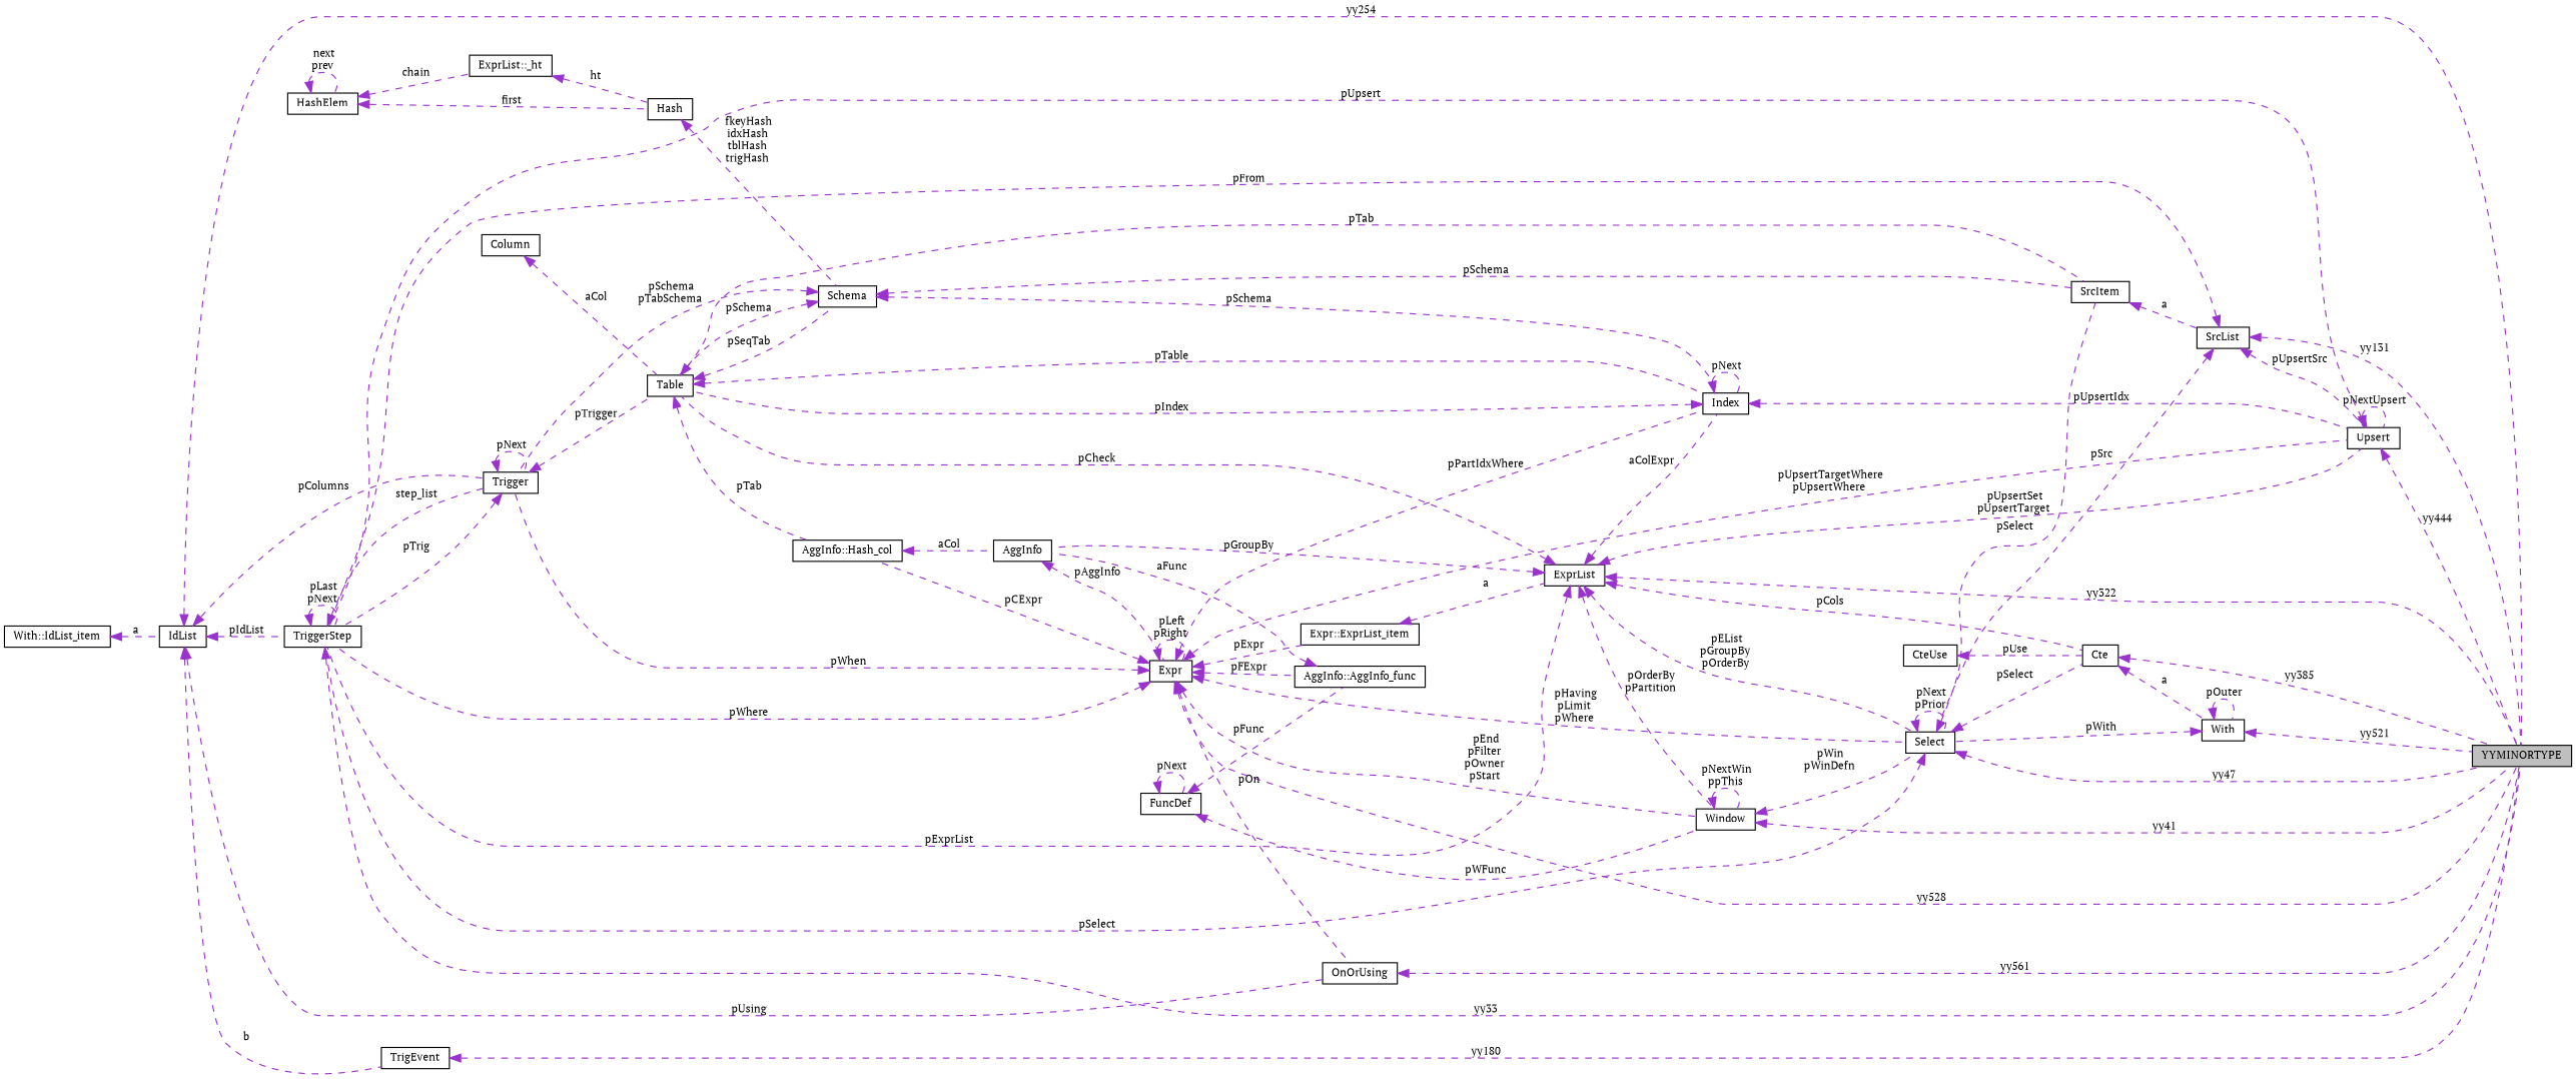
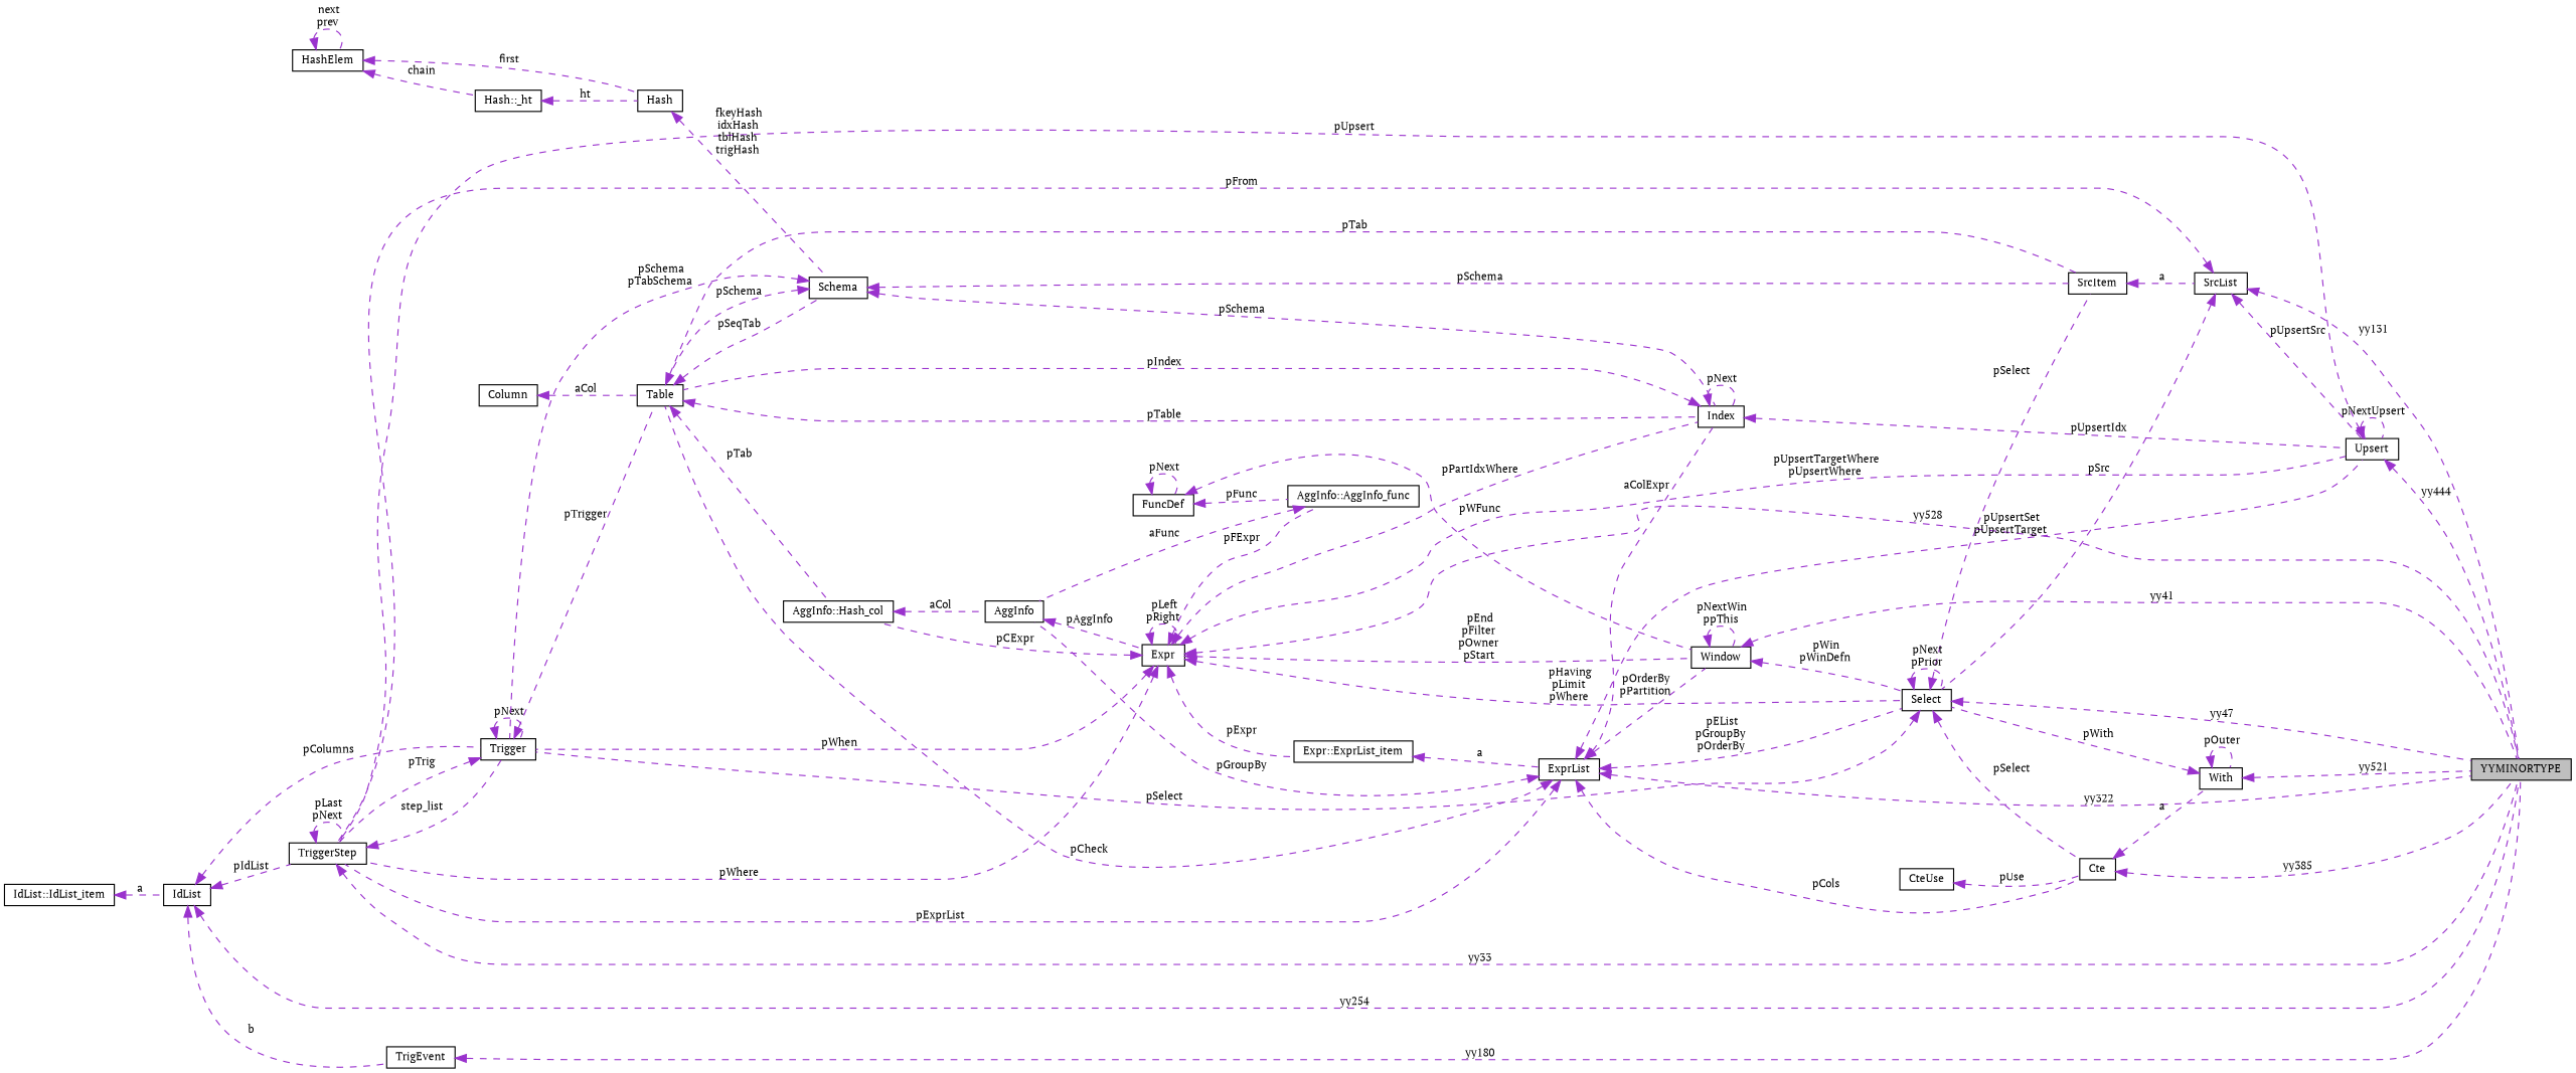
  digraph {
    fontname="PT Serif"
    rankdir=LR
    node [color=black fillcolor=white fontname="PT Serif" fontsize=10 shape=record style=filled]
    edge [color=darkorchid3 dir=back fontname="PT Serif" fontsize=10 labelfontname=Helvetica labelfontsize=10 style=dashed]
    n1 [fillcolor=grey75 fontcolor=black height=0.2 label=YYMINORTYPE width=0.4]
    n2 [height=0.2 label=TriggerStep width=0.4]
    n3 [height=0.2 label=Trigger width=0.4]
    n4 [height=0.2 label=Table width=0.4]
    n5 [height=0.2 label="AggInfo::Hash_col" width=0.4]
    n6 [height=0.2 label=Index width=0.4]
    n7 [height=0.2 label=Schema width=0.4]
    n8 [height=0.2 label=SrcItem width=0.4]
    n9 [height=0.2 label=Expr width=0.4]
    n10 [height=0.2 label="Expr::ExprList_item" width=0.4]
    n11 [height=0.2 label="AggInfo::AggInfo_func" width=0.4]
    n12 [height=0.2 label=Select width=0.4]
    n13 [height=0.2 label=Window width=0.4]
    n14 [height=0.2 label=Upsert width=0.4]
-   n15 [height=0.2 label=OnOrUsing width=0.4]
    n16 [height=0.2 label=ExprList width=0.4]
    n17 [height=0.2 label=AggInfo width=0.4]
    n18 [height=0.2 label=Cte width=0.4]
    n19 [height=0.2 label=With width=0.4]
    n20 [height=0.2 label=SrcList width=0.4]
    n21 [height=0.2 label=Column width=0.4]
    n22 [height=0.2 label=Hash width=0.4]
    n23 [height=0.2 label=HashElem width=0.4]
-   n24 [height=0.2 label="ExprList::_ht" width=0.4]
+   n24 [height=0.2 label="Hash::_ht" width=0.4]
    n25 [height=0.2 label=FuncDef width=0.4]
    n26 [height=0.2 label=IdList width=0.4]
    n27 [height=0.2 label=TrigEvent width=0.4]
-   n28 [height=0.2 label="With::IdList_item" width=0.4]
+   n28 [height=0.2 label="IdList::IdList_item" width=0.4]
    n29 [height=0.2 label=CteUse width=0.4]
    n2 -> n1 [label=" yy33"]
    n2 -> n2 [label=" pLast\npNext"]
    n2 -> n3 [label=" step_list"]
    n3 -> n2 [label=" pTrig"]
    n3 -> n3 [label=" pNext"]
    n3 -> n4 [label=" pTrigger"]
    n4 -> n5 [label=" pTab"]
    n4 -> n6 [label=" pTable"]
    n4 -> n7 [label=" pSeqTab"]
    n4 -> n8 [label=" pTab"]
    n5 -> n17 [label=" aCol"]
    n6 -> n4 [label=" pIndex"]
    n6 -> n6 [label=" pNext"]
    n6 -> n14 [label=" pUpsertIdx"]
    n7 -> n3 [label=" pSchema\npTabSchema"]
    n7 -> n4 [label=" pSchema"]
    n7 -> n6 [label=" pSchema"]
    n7 -> n8 [label=" pSchema"]
    n8 -> n20 [label=" a"]
    n9 -> n1 [label=" yy528"]
    n9 -> n2 [label=" pWhere"]
    n9 -> n3 [label=" pWhen"]
    n9 -> n5 [label=" pCExpr"]
    n9 -> n6 [label=" pPartIdxWhere"]
    n9 -> n9 [label=" pLeft\npRight"]
    n9 -> n10 [label=" pExpr"]
    n9 -> n11 [label=" pFExpr"]
    n9 -> n12 [label=" pHaving\npLimit\npWhere"]
    n9 -> n13 [label=" pEnd\npFilter\npOwner\npStart"]
    n9 -> n14 [label=" pUpsertTargetWhere\npUpsertWhere"]
-   n9 -> n15 [label=" pOn"]
    n10 -> n16 [label=" a"]
    n11 -> n17 [label=" aFunc"]
    n12 -> n1 [label=" yy47"]
-   n12 -> n2 [label=" pSelect"]
+   n12 -> n3 [label=" pSelect"]
    n12 -> n8 [label=" pSelect"]
    n12 -> n12 [label=" pNext\npPrior"]
    n12 -> n18 [label=" pSelect"]
    n13 -> n1 [label=" yy41"]
    n13 -> n12 [label=" pWin\npWinDefn"]
    n13 -> n13 [label=" pNextWin\nppThis"]
    n14 -> n1 [label=" yy444"]
    n14 -> n2 [label=" pUpsert"]
    n14 -> n14 [label=" pNextUpsert"]
-   n15 -> n1 [label=" yy561"]
    n16 -> n1 [label=" yy322"]
    n16 -> n2 [label=" pExprList"]
    n16 -> n4 [label=" pCheck"]
    n16 -> n6 [label=" aColExpr"]
    n16 -> n12 [label=" pEList\npGroupBy\npOrderBy"]
    n16 -> n13 [label=" pOrderBy\npPartition"]
    n16 -> n14 [label=" pUpsertSet\npUpsertTarget"]
    n16 -> n17 [label=" pGroupBy"]
    n16 -> n18 [label=" pCols"]
    n17 -> n9 [label=" pAggInfo"]
    n18 -> n1 [label=" yy385"]
    n18 -> n19 [label=" a"]
    n19 -> n1 [label=" yy521"]
    n19 -> n12 [label=" pWith"]
    n19 -> n19 [label=" pOuter"]
    n20 -> n1 [label=" yy131"]
    n20 -> n2 [label=" pFrom"]
    n20 -> n12 [label=" pSrc"]
    n20 -> n14 [label=" pUpsertSrc"]
    n21 -> n4 [label=" aCol"]
    n22 -> n7 [label=" fkeyHash\nidxHash\ntblHash\ntrigHash"]
    n23 -> n22 [label=" first"]
    n23 -> n23 [label=" next\nprev"]
    n23 -> n24 [label=" chain"]
    n24 -> n22 [label=" ht"]
    n25 -> n11 [label=" pFunc"]
    n25 -> n13 [label=" pWFunc"]
    n25 -> n25 [label=" pNext"]
    n26 -> n1 [label=" yy254"]
    n26 -> n2 [label=" pIdList"]
    n26 -> n3 [label=" pColumns"]
-   n26 -> n15 [label=" pUsing"]
    n26 -> n27 [label=" b"]
    n27 -> n1 [label=" yy180"]
    n28 -> n26 [label=" a"]
    n29 -> n18 [label=" pUse"]
  }
